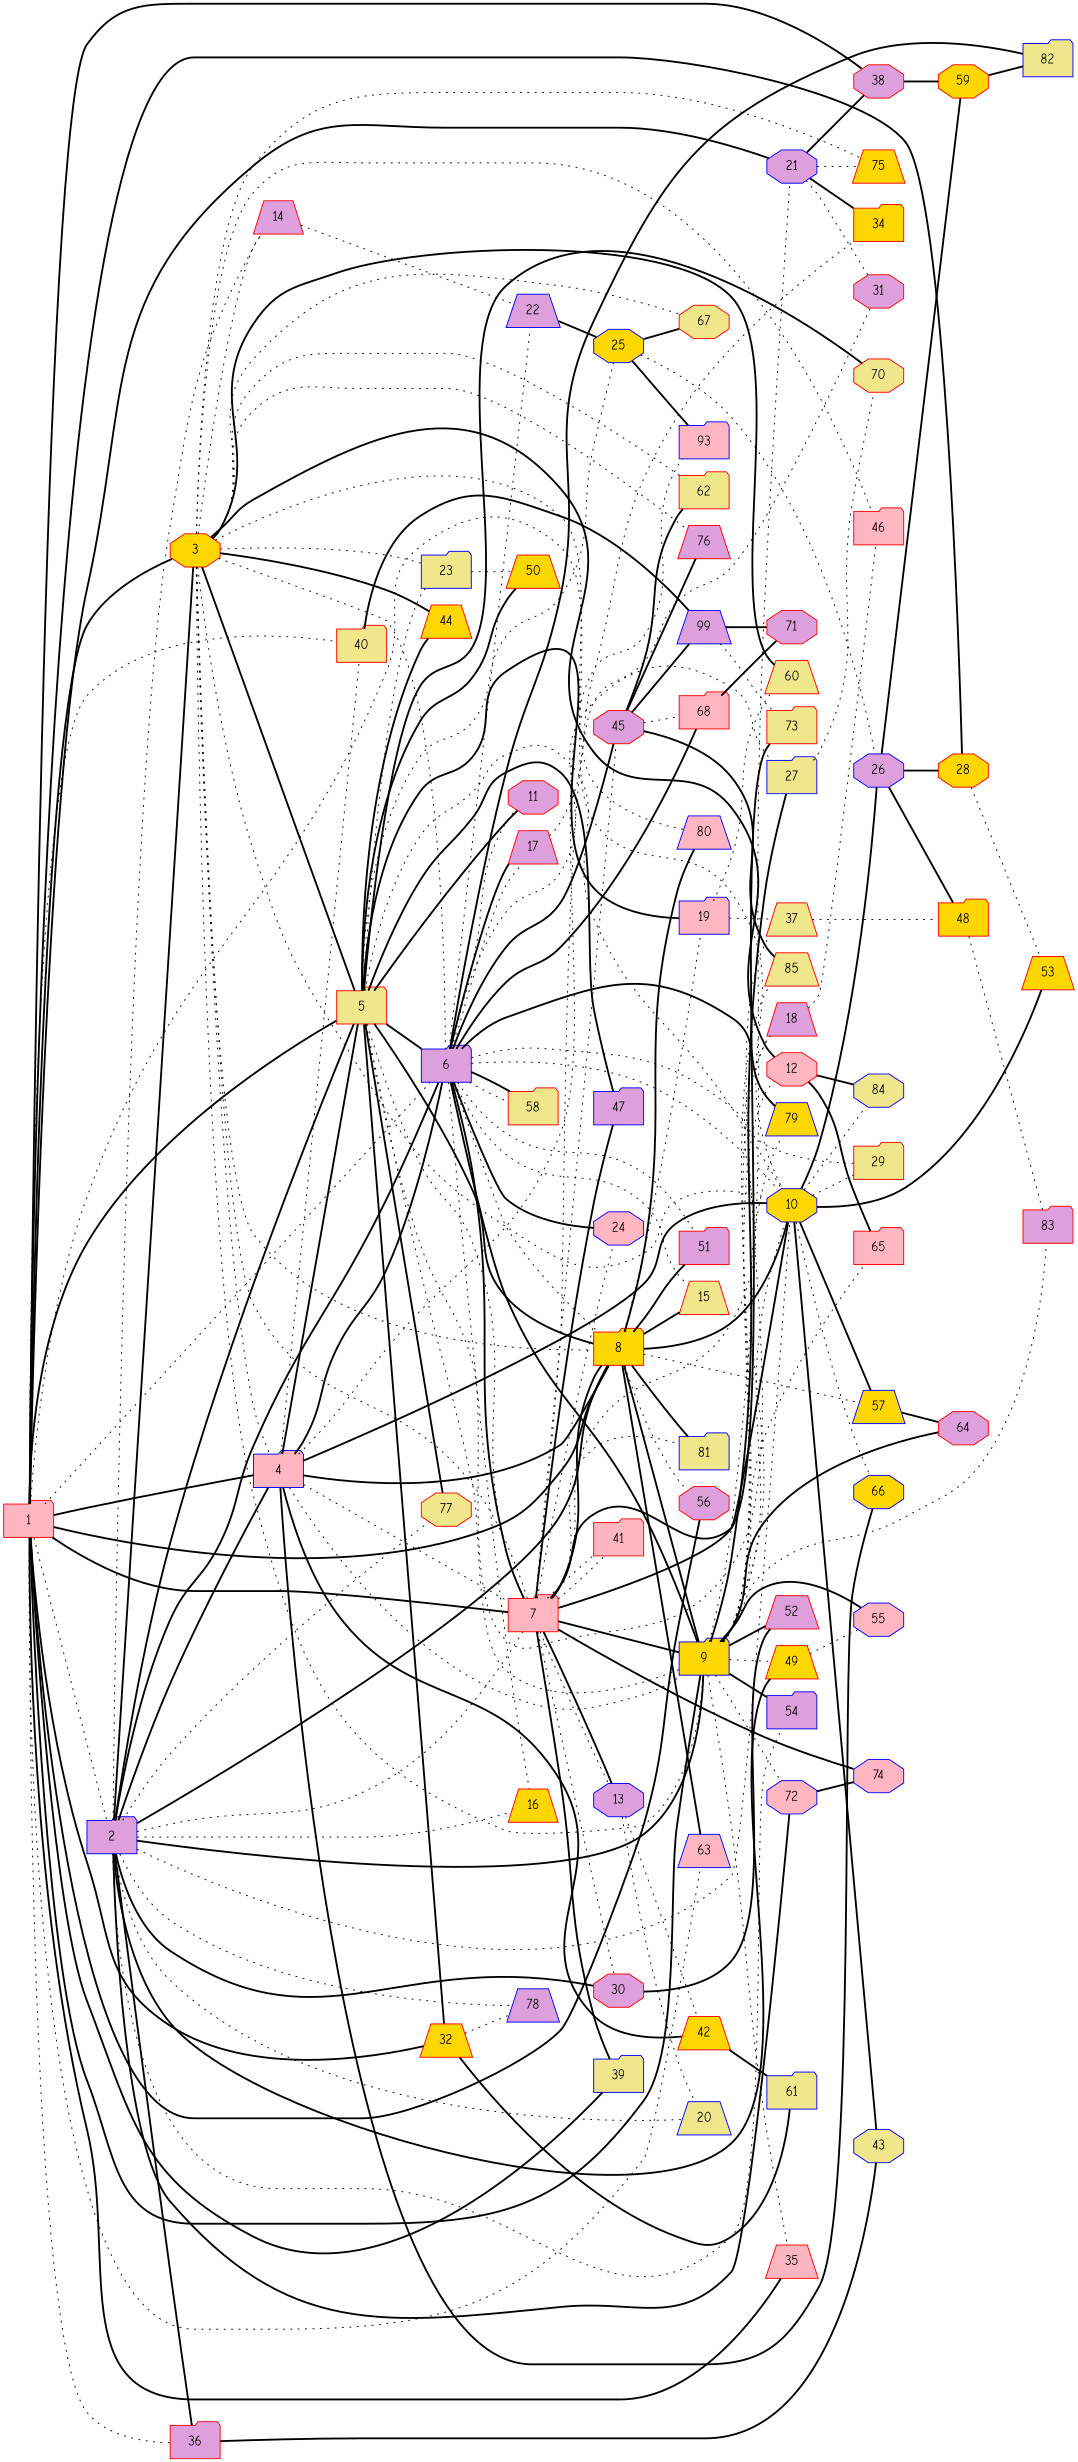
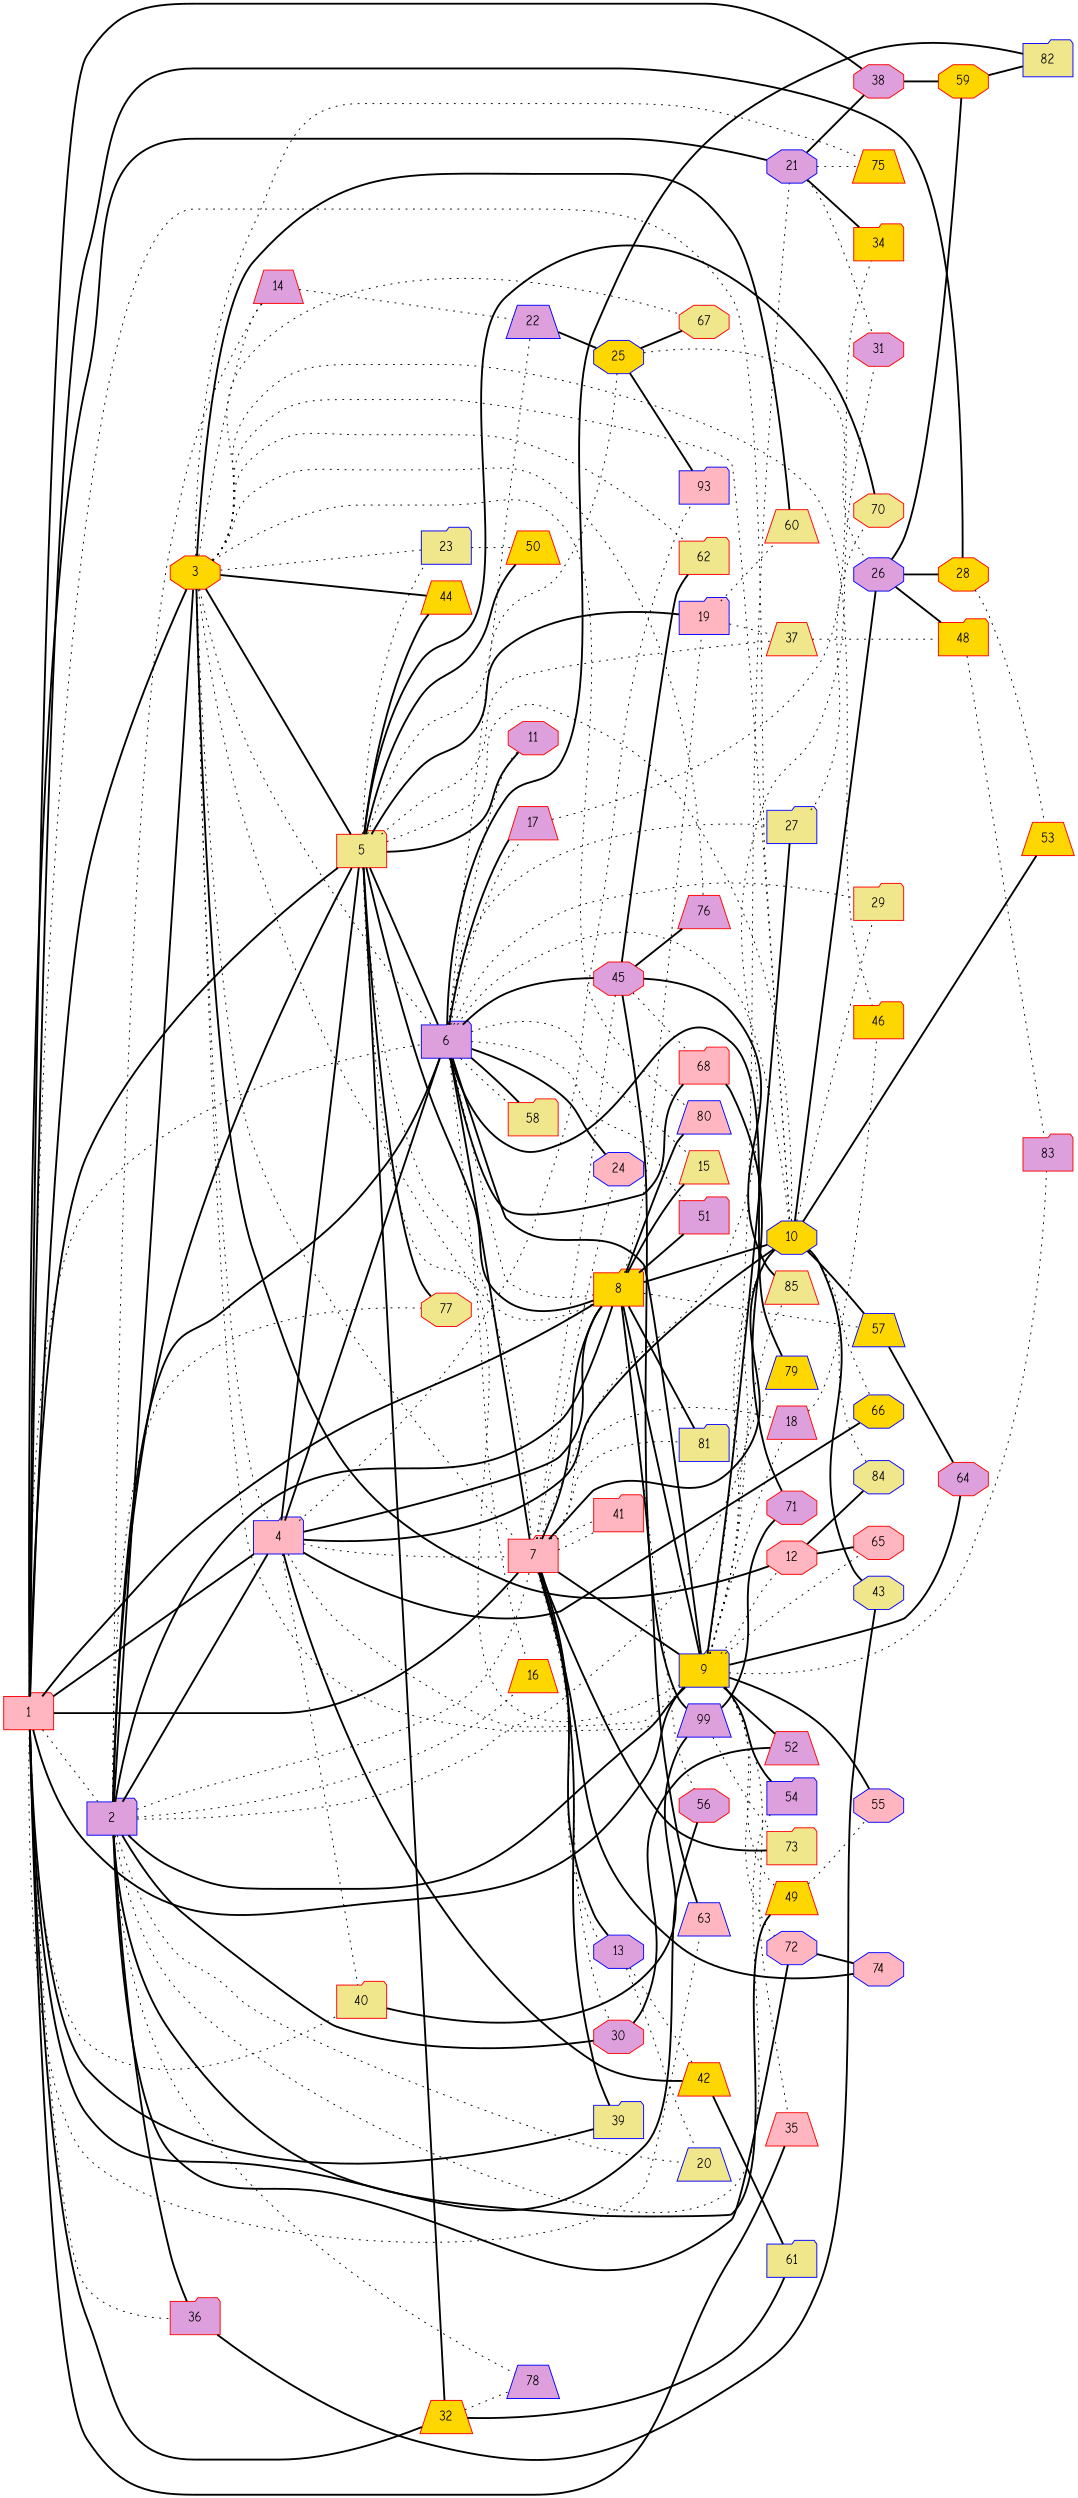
  graph {
    fontname="Comic Neue"
    rankdir=LR
    node [color=red fillcolor=plum fontname="Comic Neue" shape=folder style=filled]
    edge [fontname="Comic Neue" style=bold]
    1 [fillcolor=lightpink]
    2 [color=blue]
    3 [fillcolor=gold shape=octagon]
    4 [color=blue fillcolor=lightpink]
    5 [fillcolor=khaki]
    6 [color=blue]
    7 [fillcolor=lightpink]
    8 [fillcolor=gold]
    9 [color=blue fillcolor=gold]
    10 [color=blue fillcolor=gold shape=octagon]
    21 [color=blue shape=octagon]
    28 [fillcolor=gold shape=octagon]
    32 [fillcolor=gold shape=trapezium]
    35 [fillcolor=lightpink shape=trapezium]
    36
    38 [shape=octagon]
    39 [color=blue fillcolor=khaki]
    40 [fillcolor=khaki]
    56 [shape=octagon]
    63 [color=blue fillcolor=lightpink shape=trapezium]
    14 [shape=trapezium]
    16 [fillcolor=gold shape=trapezium]
    20 [color=blue fillcolor=khaki shape=trapezium]
    30 [shape=octagon]
    49 [fillcolor=gold shape=trapezium]
    54 [color=blue]
    72 [color=blue fillcolor=lightpink shape=octagon]
    77 [fillcolor=khaki shape=octagon]
    78 [color=blue shape=trapezium]
    12 [fillcolor=lightpink shape=octagon]
    23 [color=blue fillcolor=khaki]
    44 [fillcolor=gold shape=trapezium]
-   46 [fillcolor=lightpink]
+   46 [fillcolor=gold]
    60 [fillcolor=khaki shape=trapezium]
    62 [fillcolor=khaki]
    67 [fillcolor=khaki shape=octagon]
    75 [fillcolor=gold shape=trapezium]
    76 [shape=trapezium]
    80 [color=blue fillcolor=lightpink shape=trapezium]
    n40 [color=blue fillcolor=lightpink label=93]
    42 [fillcolor=gold shape=trapezium]
    66 [color=blue fillcolor=gold shape=octagon]
    11 [shape=octagon]
    19 [color=blue fillcolor=lightpink]
    25 [color=blue fillcolor=gold shape=octagon]
    37 [fillcolor=khaki shape=trapezium]
-   47 [color=blue]
    50 [fillcolor=gold shape=trapezium]
    70 [fillcolor=khaki shape=octagon]
    15 [fillcolor=khaki shape=trapezium]
    17 [shape=trapezium]
    22 [color=blue shape=trapezium]
    24 [color=blue fillcolor=lightpink shape=octagon]
    27 [color=blue fillcolor=khaki]
    29 [fillcolor=khaki]
    45 [shape=octagon]
    51
    58 [fillcolor=khaki]
    68 [fillcolor=lightpink]
    79 [color=blue fillcolor=gold shape=trapezium]
    82 [color=blue fillcolor=khaki]
    13 [color=blue shape=octagon]
    18 [shape=trapezium]
    31 [shape=octagon]
    41 [fillcolor=lightpink]
    73 [fillcolor=khaki]
    74 [color=blue fillcolor=lightpink shape=octagon]
    81 [color=blue fillcolor=khaki]
    57 [color=blue fillcolor=gold shape=trapezium]
    52 [shape=trapezium]
    55 [color=blue fillcolor=lightpink shape=octagon]
    64 [shape=octagon]
-   65 [fillcolor=lightpink]
+   65 [fillcolor=lightpink shape=octagon]
    83
    85 [fillcolor=khaki shape=trapezium]
    26 [color=blue shape=octagon]
    43 [color=blue fillcolor=khaki shape=octagon]
    53 [fillcolor=gold shape=trapezium]
    84 [color=blue fillcolor=khaki shape=octagon]
    34 [fillcolor=gold]
    61 [color=blue fillcolor=khaki]
    59 [fillcolor=gold shape=octagon]
    n83 [color=blue label=99 shape=trapezium]
    48 [fillcolor=gold]
    71 [shape=octagon]
    1 -- 2 [style=dotted]
    1 -- 3
    1 -- 4
    1 -- 5
    1 -- 6 [style=dotted]
    1 -- 7
    1 -- 8
    1 -- 9
    1 -- 10 [style=dotted]
    1 -- 21
    1 -- 28
    1 -- 32
    1 -- 35
    1 -- 36 [style=dotted]
    1 -- 38
    1 -- 39
    1 -- 40 [style=dotted]
    1 -- 56
    1 -- 63 [style=dotted]
    2 -- 3
    2 -- 4
    2 -- 5
    2 -- 6
    2 -- 7 [style=dotted]
    2 -- 8
    2 -- 9
    2 -- 10 [style=dotted]
    2 -- 36
    2 -- 14 [style=dotted]
    2 -- 16 [style=dotted]
    2 -- 20 [style=dotted]
    2 -- 30
    2 -- 49
    2 -- 54 [style=dotted]
    2 -- 72
    2 -- 77 [style=dotted]
    2 -- 78 [style=dotted]
    3 -- 4 [style=dotted]
    3 -- 5
    3 -- 6 [style=dotted]
    3 -- 7 [style=dotted]
    3 -- 8 [style=dotted]
    3 -- 9 [style=dotted]
    3 -- 10 [style=dotted]
    3 -- 14 [style=dotted]
    3 -- 12
    3 -- 23 [style=dotted]
    3 -- 44
    3 -- 46 [style=dotted]
    3 -- 60
    3 -- 62 [style=dotted]
    3 -- 67 [style=dotted]
    3 -- 75 [style=dotted]
    3 -- 76 [style=dotted]
    3 -- 80 [style=dotted]
    4 -- 5
    4 -- 6
    4 -- 7 [style=dotted]
    4 -- 8
    4 -- 9 [style=dotted]
    4 -- 10
    4 -- 40 [style=dotted]
    4 -- n40 [style=dotted]
    4 -- 42
    4 -- 66
    5 -- 6
    5 -- 7 [style=dotted]
    5 -- 8
    5 -- 9 [style=dotted]
    5 -- 10 [style=dotted]
    5 -- 32
    5 -- 77
    5 -- 23 [style=dotted]
    5 -- 44
    5 -- 11
    5 -- 19
    5 -- 25 [style=dotted]
    5 -- 37 [style=dotted]
-   5 -- 47
    5 -- 50
    5 -- 70
    6 -- 7
    6 -- 8 [style=dotted]
    6 -- 9
    6 -- 10 [style=dotted]
    6 -- 16 [style=dotted]
    6 -- 11 [style=dotted]
    6 -- 15 [style=dotted]
    6 -- 17 [style=dotted]
    6 -- 17
    6 -- 22 [style=dotted]
    6 -- 24
    6 -- 27 [style=dotted]
    6 -- 29 [style=dotted]
    6 -- 45
    6 -- 51 [style=dotted]
    6 -- 58 [style=dotted]
    6 -- 58
    6 -- 68
    6 -- 79
    6 -- 82
    7 -- 8
    7 -- 9
    7 -- 10
    7 -- 39
    7 -- 30 [style=dotted]
-   7 -- 47
    7 -- 24 [style=dotted]
    7 -- 45 [style=dotted]
    7 -- 13 [style=dotted]
    7 -- 13
    7 -- 18 [style=dotted]
    7 -- 31 [style=dotted]
    7 -- 41 [style=dotted]
    7 -- 41 [style=dotted]
    7 -- 73
    7 -- 74
    7 -- 81 [style=dotted]
    8 -- 9
    8 -- 10
    8 -- 56 [style=dotted]
    8 -- 63
    8 -- 80
    8 -- 19 [style=dotted]
    8 -- 15
    8 -- 51
    8 -- 81
    8 -- 57 [style=dotted]
    9 -- 10 [style=dotted]
    9 -- 21 [style=dotted]
    9 -- 35 [style=dotted]
    9 -- 49 [style=dotted]
    9 -- 54
    9 -- 72 [style=dotted]
    9 -- 12 [style=dotted]
    9 -- 27
    9 -- 79 [style=dotted]
    9 -- 18 [style=dotted]
    9 -- 52
    9 -- 55
    9 -- 64
    9 -- 65 [style=dotted]
    9 -- 83 [style=dotted]
    9 -- 85 [style=dotted]
    10 -- 66 [style=dotted]
    10 -- 29 [style=dotted]
    10 -- 57
    10 -- 26
    10 -- 43
    10 -- 53
    10 -- 84 [style=dotted]
    21 -- 38
    21 -- 75 [style=dotted]
    21 -- 31 [style=dotted]
    21 -- 34
    28 -- 53 [style=dotted]
    32 -- 78 [style=dotted]
    32 -- 61
    36 -- 43
    38 -- 59
    40 -- n83
    14 -- 22 [style=dotted]
    30 -- 52
    49 -- 55 [style=dotted]
    72 -- 74
    12 -- 65
    12 -- 84
    23 -- 50 [style=dotted]
    42 -- 61
    19 -- 60 [style=dotted]
    19 -- 37 [style=dotted]
    25 -- 67
    25 -- n40
    25 -- 26 [style=dotted]
    37 -- 48 [style=dotted]
    17 -- 34 [style=dotted]
    22 -- 25
    27 -- 70 [style=dotted]
    45 -- 62
    45 -- 76
    45 -- 68 [style=dotted]
    45 -- 85
    45 -- n83
    68 -- 71
    13 -- 20 [style=dotted]
    13 -- 42 [style=dotted]
    18 -- 46 [style=dotted]
    57 -- 64
    26 -- 28
    26 -- 59
    26 -- 48
    59 -- 82
    n83 -- 73 [style=dotted]
    n83 -- 71
    48 -- 83 [style=dotted]
  }
